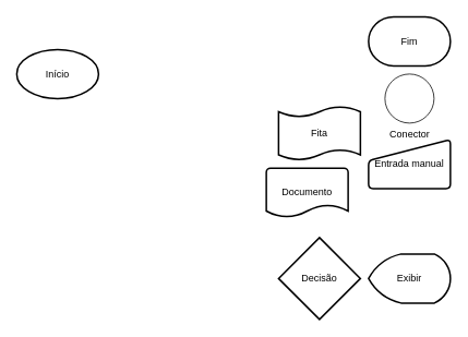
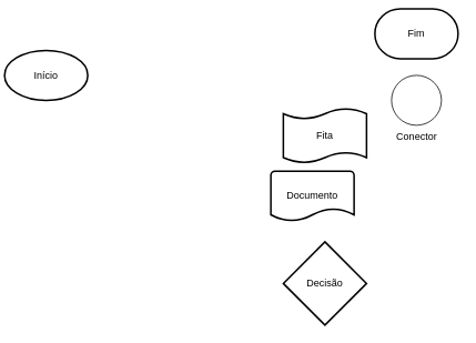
  <mxCell id="0" />
  <mxCell id="1" parent="0" />
- <mxCell id="2" value="Início" style="strokeWidth=2;html=1;shape=mxgraph.flowchart.start_1;whiteSpace=wrap;" vertex="1" parent="1"><mxGeometry x="20" y="60" width="100" height="60" as="geometry" /></mxCell>
- <mxCell id="3" value="Fim" style="strokeWidth=2;html=1;shape=mxgraph.flowchart.terminator;whiteSpace=wrap;" vertex="1" parent="1"><mxGeometry x="450" y="20" width="100" height="60" as="geometry" /></mxCell>
+ <mxCell id="2" value="Início" style="strokeWidth=2;html=1;shape=mxgraph.flowchart.start_1;whiteSpace=wrap;" vertex="1" parent="1"><mxGeometry x="5" y="60" width="100" height="60" as="geometry" /></mxCell>
+ <mxCell id="3" value="Fim" style="strokeWidth=2;html=1;shape=mxgraph.flowchart.terminator;whiteSpace=wrap;" vertex="1" parent="1"><mxGeometry x="450" y="10" width="100" height="60" as="geometry" /></mxCell>
  <mxCell id="4" value="Documento" style="strokeWidth=2;html=1;shape=mxgraph.flowchart.document2;whiteSpace=wrap;size=0.25;" vertex="1" parent="1"><mxGeometry x="325" y="205" width="100" height="60" as="geometry" /></mxCell>
- <mxCell id="5" value="Exibir" style="strokeWidth=2;html=1;shape=mxgraph.flowchart.display;whiteSpace=wrap;" vertex="1" parent="1"><mxGeometry x="450" y="310" width="100" height="60" as="geometry" /></mxCell>
  <mxCell id="6" value="Fita" style="shape=tape;whiteSpace=wrap;html=1;strokeWidth=2;size=0.19" vertex="1" parent="1"><mxGeometry x="340" y="130" width="100" height="65" as="geometry" /></mxCell>
- <mxCell id="7" value="Entrada manual" style="html=1;strokeWidth=2;shape=manualInput;whiteSpace=wrap;rounded=1;size=26;arcSize=11;" vertex="1" parent="1"><mxGeometry x="450" y="170" width="100" height="60" as="geometry" /></mxCell>
  <mxCell id="8" value="Decisão" style="strokeWidth=2;html=1;shape=mxgraph.flowchart.decision;whiteSpace=wrap;" vertex="1" parent="1"><mxGeometry x="340" y="290" width="100" height="100" as="geometry" /></mxCell>
  <mxCell id="9" value="Conector" style="verticalLabelPosition=bottom;verticalAlign=top;html=1;shape=mxgraph.flowchart.on-page_reference;" vertex="1" parent="1"><mxGeometry x="470" y="90" width="60" height="60" as="geometry" /></mxCell>
